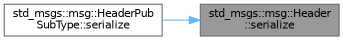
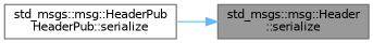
  digraph {
    rankdir=RL
    node [fontname=Helvetica fontsize=10 shape=box style=filled]
    n1 [color=gray40 fillcolor=grey60 fontcolor=black height=0.2 label="std_msgs::msg::Header\l::serialize" width=0.4]
-   n2 [color=grey40 fillcolor=white height=0.2 label="std_msgs::msg::HeaderPub\lSubType::serialize" width=0.4]
+   n2 [color=grey40 fillcolor=white height=0.2 label="std_msgs::msg::HeaderPub\lHeaderPub::serialize" width=0.4]
    n1 -> n2 [color=steelblue1 dir=back fontname=Helvetica fontsize=10 labelfontname=Helvetica labelfontsize=10 style=solid]
  }
